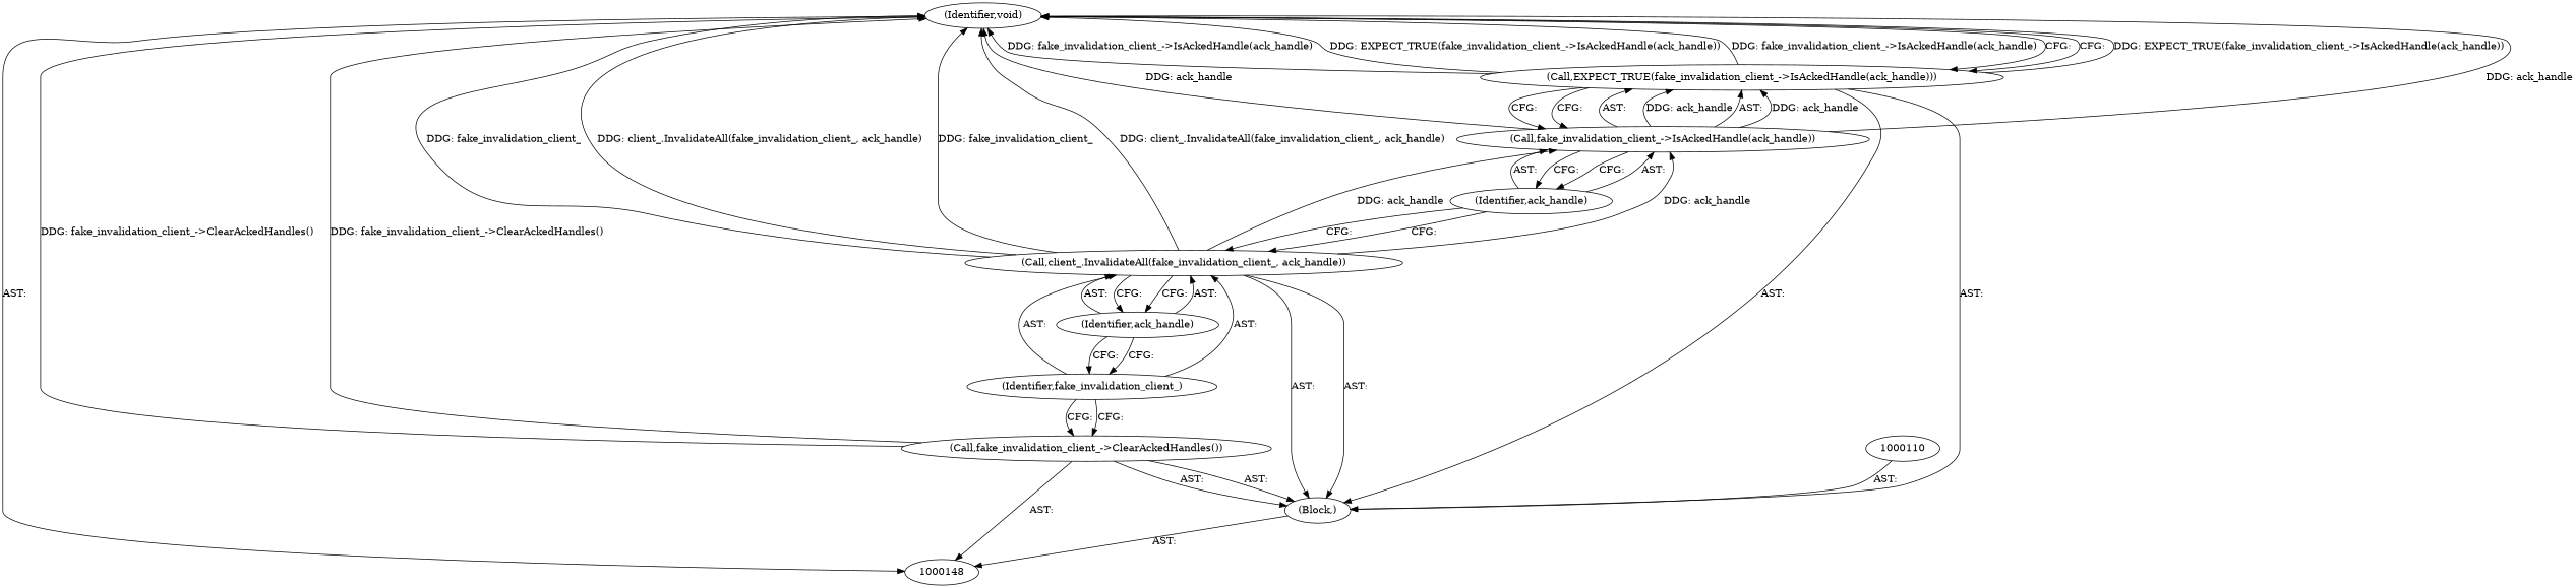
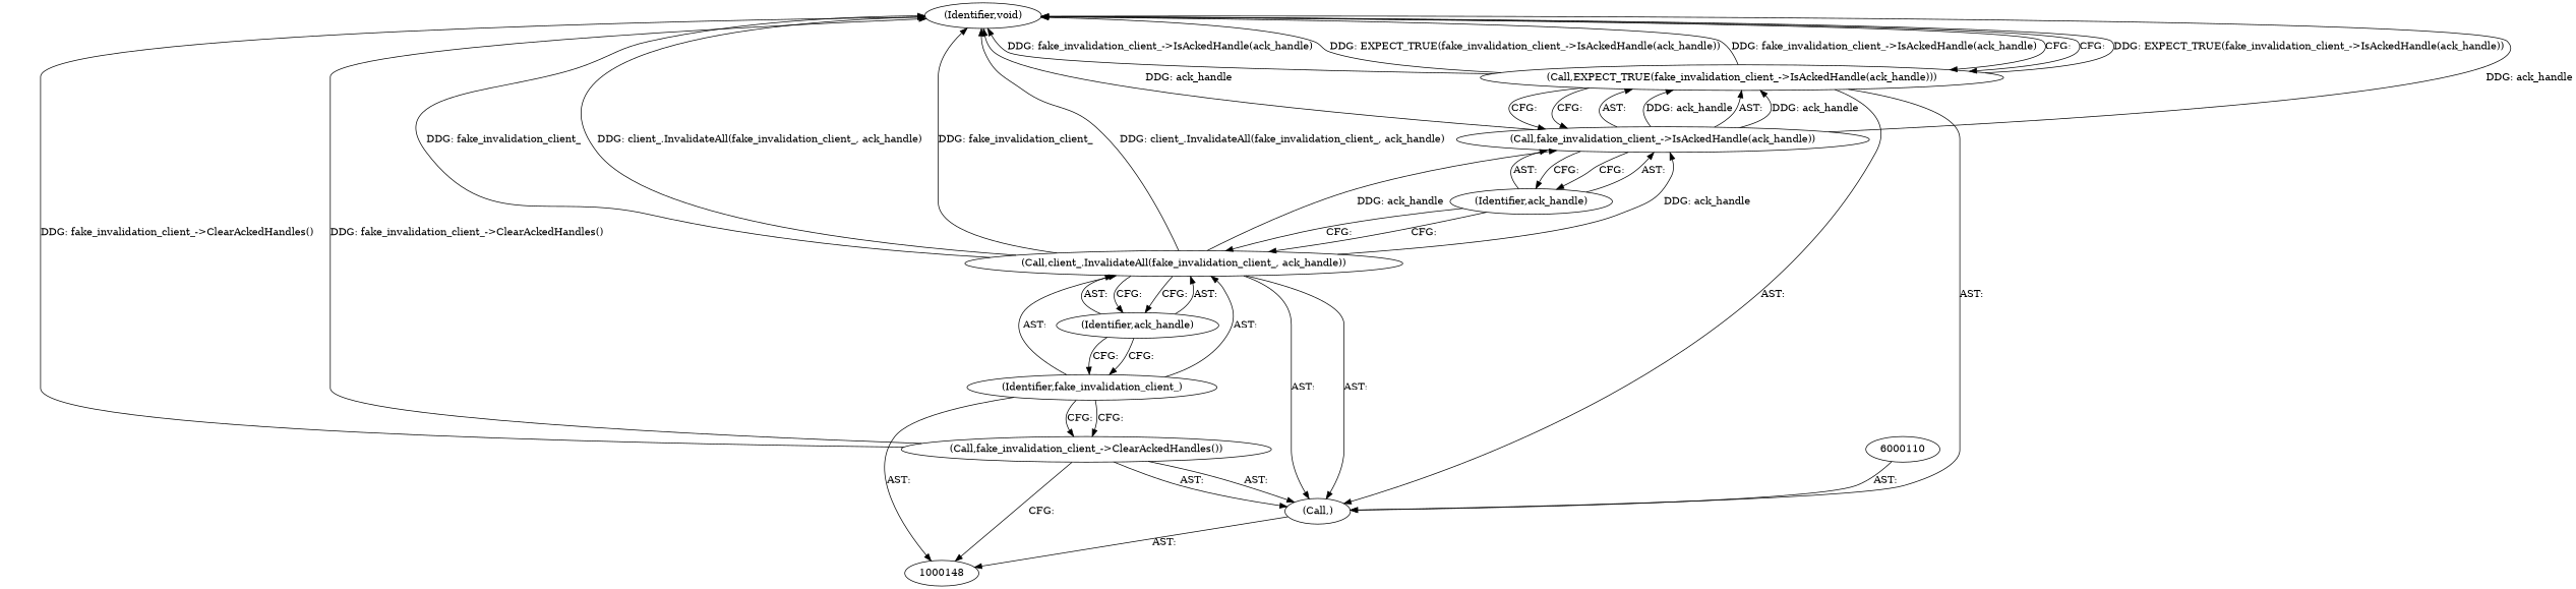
  digraph {
-   n1 [label="(Block,)"]
+   n1 [label="(Call,)"]
    n2 [label=1000148]
    n3 [label="(Identifier,void)"]
    n4 [label="(Call,EXPECT_TRUE(fake_invalidation_client_->IsAckedHandle(ack_handle)))"]
    n5 [label="(Call,fake_invalidation_client_->IsAckedHandle(ack_handle))"]
    n6 [label="(Call,fake_invalidation_client_->ClearAckedHandles())"]
    n7 [label="(Identifier,fake_invalidation_client_)"]
    n8 [label="(Call,client_.InvalidateAll(fake_invalidation_client_, ack_handle))"]
    n9 [label="(Identifier,ack_handle)"]
    n10 [label="(Identifier,ack_handle)"]
-   1000110
+   1000110 [label=6000110]
    n1 -> n2 [label="AST: "]
-   n3 -> n2 [label="AST: "]
+   n7 -> n2 [label="AST: "]
    n3 -> n4 [label="CFG: "]
    n3 -> n4 [label="CFG: "]
    n4 -> n1 [label="AST: "]
    n4 -> n1 [label="AST: "]
    n4 -> n3 [label="DDG: EXPECT_TRUE(fake_invalidation_client_->IsAckedHandle(ack_handle))"]
    n4 -> n3 [label="DDG: fake_invalidation_client_->IsAckedHandle(ack_handle)"]
    n4 -> n3 [label="DDG: EXPECT_TRUE(fake_invalidation_client_->IsAckedHandle(ack_handle))"]
    n4 -> n3 [label="DDG: fake_invalidation_client_->IsAckedHandle(ack_handle)"]
    n4 -> n5 [label="CFG: "]
    n4 -> n5 [label="CFG: "]
    n5 -> n3 [label="DDG: ack_handle"]
    n5 -> n3 [label="DDG: ack_handle"]
    n5 -> n4 [label="AST: "]
    n5 -> n4 [label="DDG: ack_handle"]
    n5 -> n4 [label="AST: "]
    n5 -> n4 [label="DDG: ack_handle"]
    n5 -> n10 [label="CFG: "]
    n5 -> n10 [label="CFG: "]
    n6 -> n1 [label="AST: "]
    n6 -> n1 [label="AST: "]
-   n6 -> n2 [label="AST: "]
+   n6 -> n2 [label="CFG: "]
    n6 -> n3 [label="DDG: fake_invalidation_client_->ClearAckedHandles()"]
    n6 -> n3 [label="DDG: fake_invalidation_client_->ClearAckedHandles()"]
    n7 -> n6 [label="CFG: "]
    n7 -> n6 [label="CFG: "]
    n7 -> n8 [label="AST: "]
    n7 -> n8 [label="AST: "]
    n8 -> n1 [label="AST: "]
    n8 -> n1 [label="AST: "]
    n8 -> n3 [label="DDG: client_.InvalidateAll(fake_invalidation_client_, ack_handle)"]
    n8 -> n3 [label="DDG: fake_invalidation_client_"]
    n8 -> n3 [label="DDG: client_.InvalidateAll(fake_invalidation_client_, ack_handle)"]
    n8 -> n3 [label="DDG: fake_invalidation_client_"]
    n8 -> n5 [label="DDG: ack_handle"]
    n8 -> n5 [label="DDG: ack_handle"]
    n8 -> n9 [label="CFG: "]
    n8 -> n9 [label="CFG: "]
    n9 -> n7 [label="CFG: "]
    n9 -> n7 [label="CFG: "]
    n9 -> n8 [label="AST: "]
    n9 -> n8 [label="AST: "]
    n10 -> n5 [label="AST: "]
    n10 -> n5 [label="AST: "]
    n10 -> n8 [label="CFG: "]
    n10 -> n8 [label="CFG: "]
    1000110 -> n1 [label="AST: "]
  }
